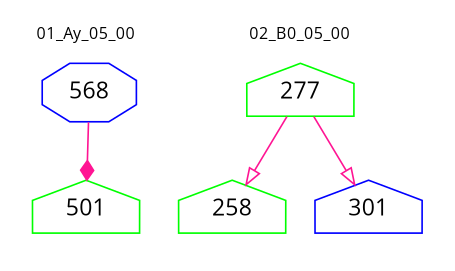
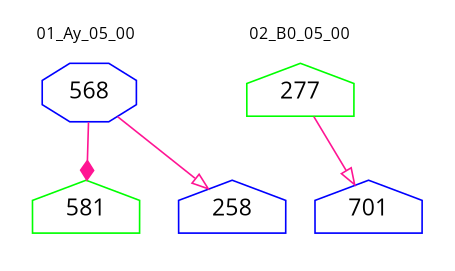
  digraph {
    fontname="Open Sans"
    node [color=green fontname="Open Sans" shape=house]
    edge [arrowhead=onormal color=deeppink fontname="Open Sans"]
    n1 [color=blue label=568 shape=octagon]
-   n2 [label=501]
+   n2 [label=581]
    n3 [label=277]
-   n4 [label=258]
-   n5 [color=blue label=301]
+   n4 [color=blue label=258]
+   n5 [color=blue label=701]
    subgraph cluster_1 {
      color=white
      fontsize=10
      label="01_Ay_05_00"
      n1
      n2
    }
    subgraph cluster_2 {
      color=white
      fontsize=10
      label="02_B0_05_00"
      n3
      n4
      n5
    }
    n1 -> n2 [arrowhead=diamond]
-   n3 -> n4
+   n1 -> n4
    n3 -> n5
  }
